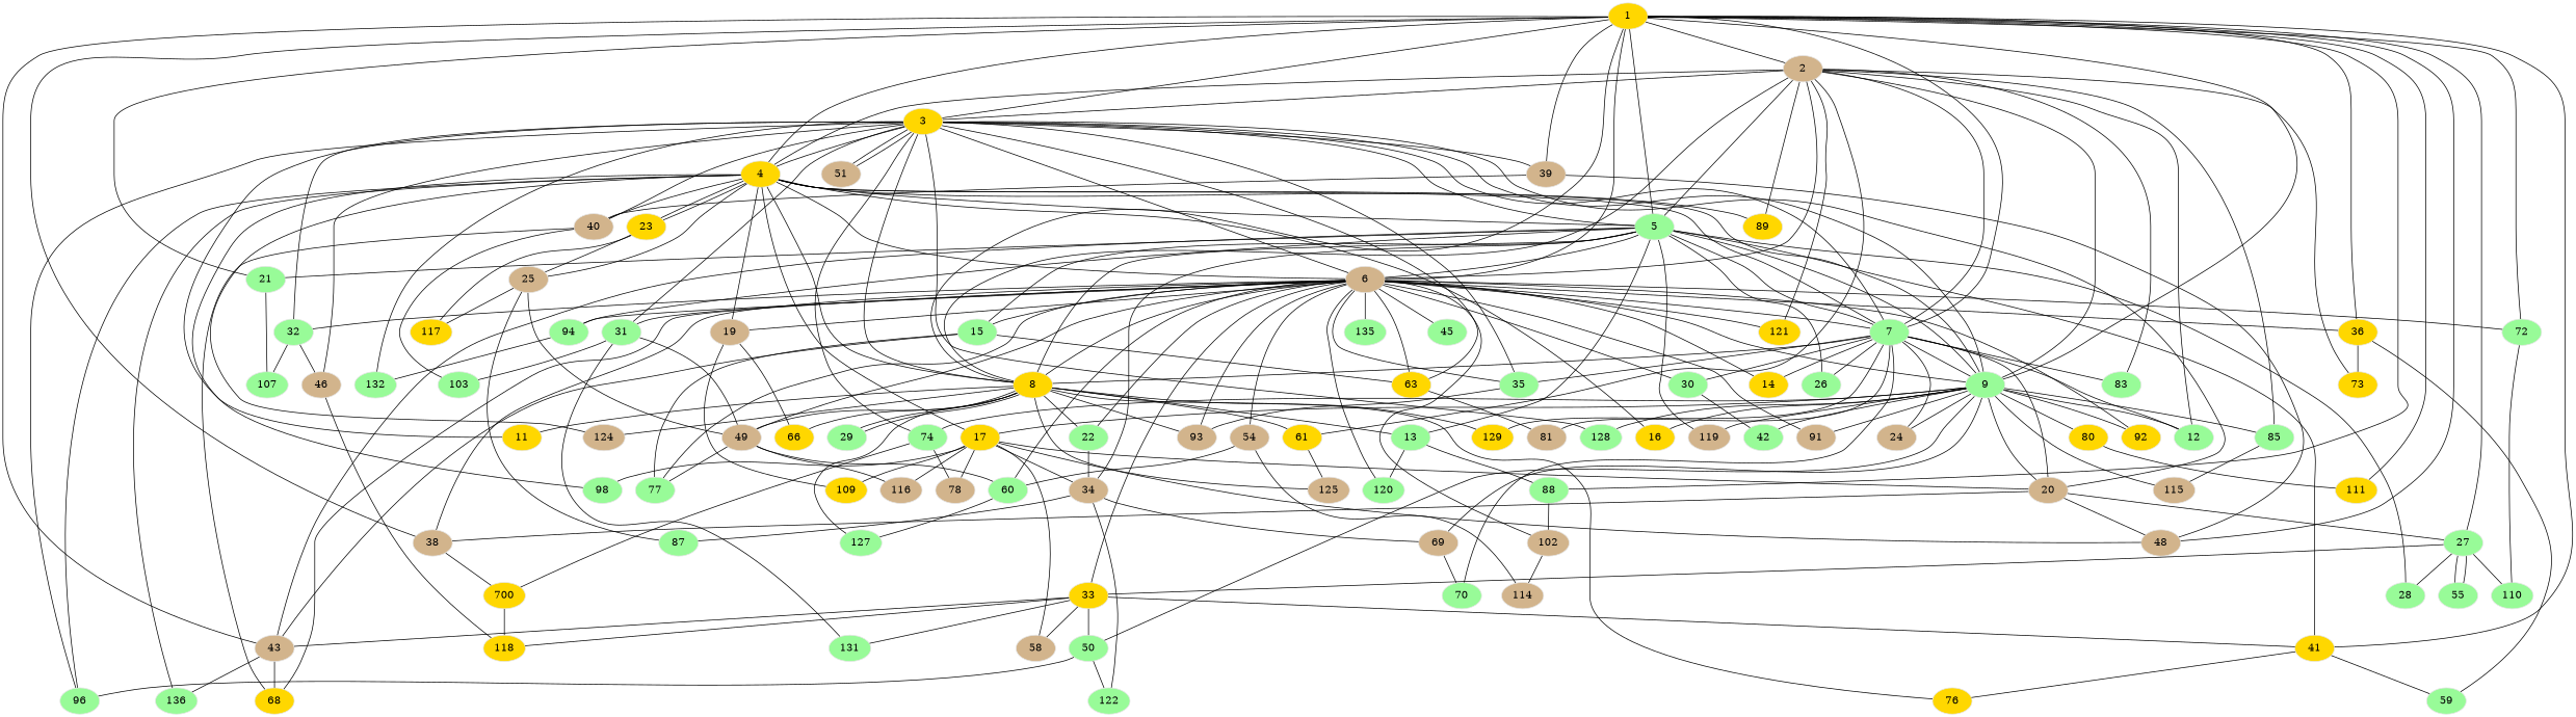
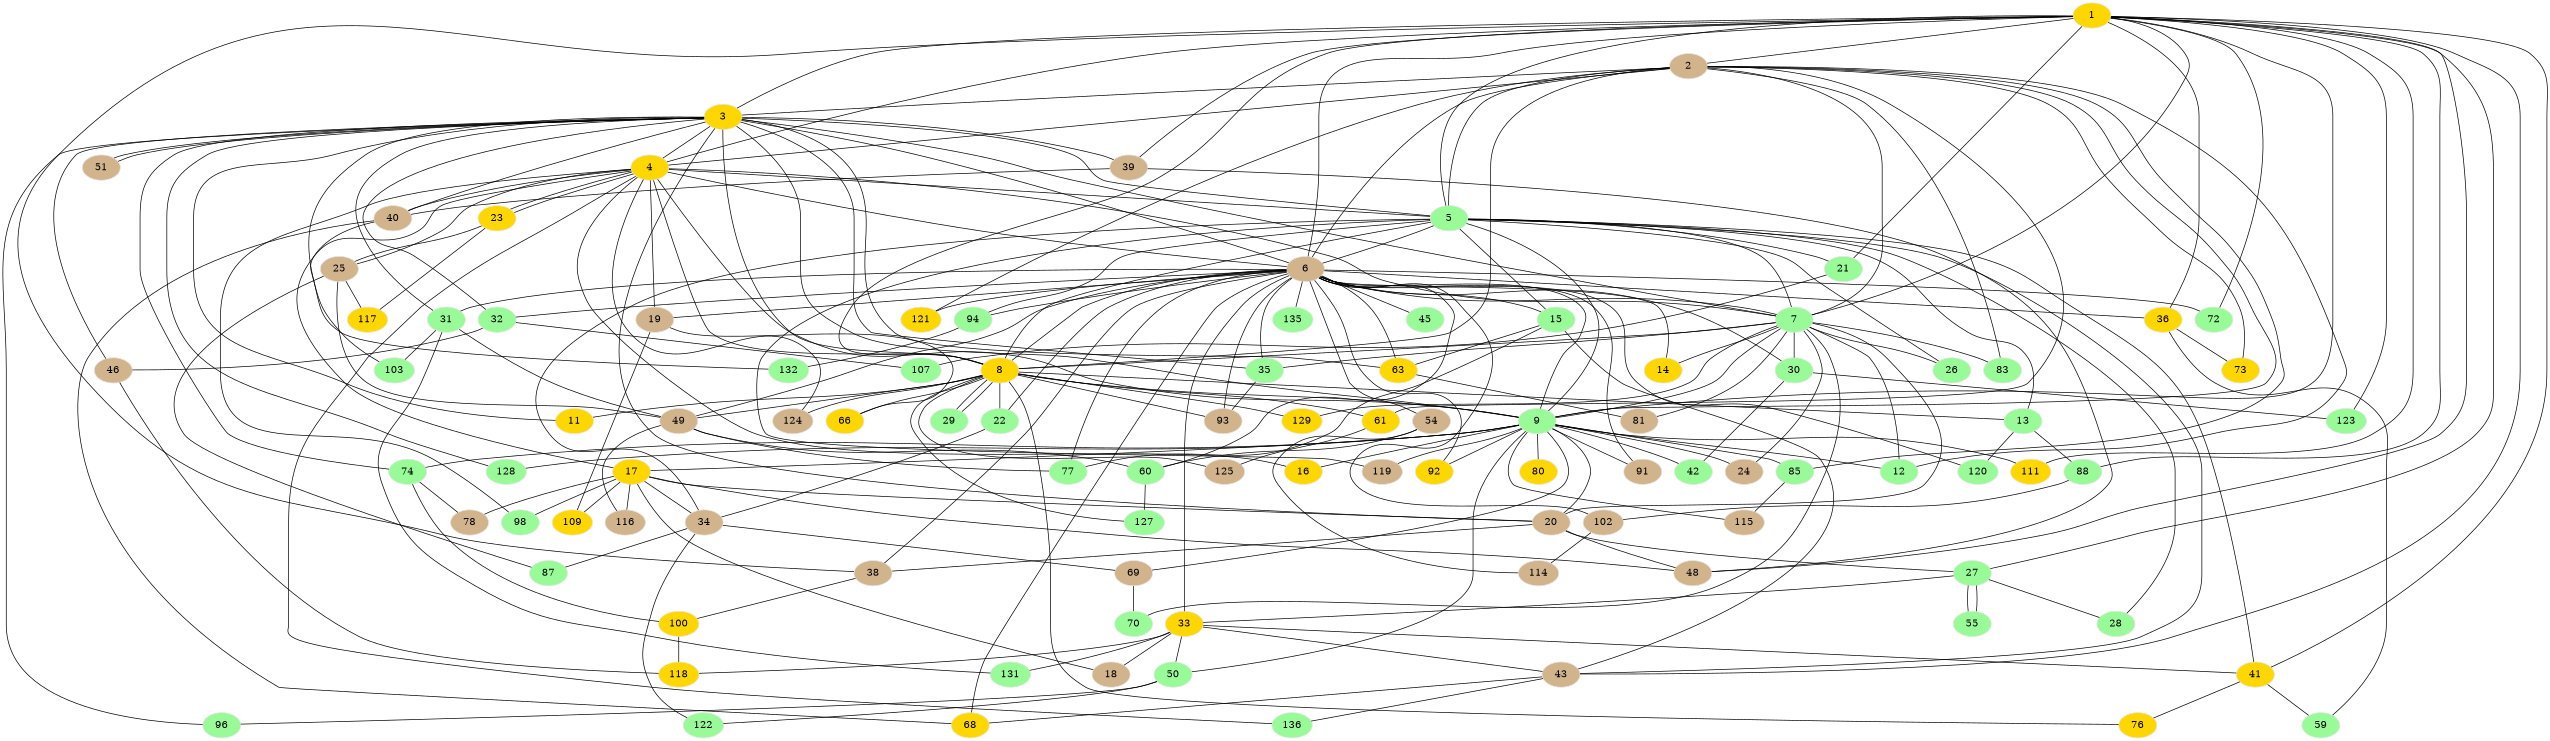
  graph {
    node [color=gray90 fillcolor=palegreen style=filled]
    1 [fillcolor=gold super="+105"]
    2 [fillcolor=tan super="+37"]
    3 [fillcolor=gold super="+47"]
    4 [fillcolor=gold super="+67"]
    5 [super="+101"]
    6 [fillcolor=tan super="+10"]
    7 [super="+108"]
    8 [fillcolor=gold super="+95"]
    9 [super="+65"]
    21
    27 [super="+79"]
    36 [fillcolor=gold super="+134"]
    38 [fillcolor=tan super="+75"]
    39 [fillcolor=tan super="+56"]
    41 [fillcolor=gold super="+44"]
    43 [fillcolor=tan super="+90"]
    48 [fillcolor=tan super="+53"]
    72 [super="+99"]
    88
    111 [fillcolor=gold]
+   123
    12 [super="+104"]
    61 [fillcolor=gold]
    73 [fillcolor=gold]
    83
    85
-   89 [fillcolor=gold]
    121 [fillcolor=gold]
    11 [fillcolor=gold]
    20 [fillcolor=tan super="+62"]
    31
    32
    35 [super="+97"]
    40 [fillcolor=tan super="+82"]
    46 [fillcolor=tan]
    51 [fillcolor=tan]
    63 [fillcolor=gold super="+130"]
    74
    96
    128
    132
    16 [fillcolor=gold]
    17 [fillcolor=gold super="+18"]
    19 [fillcolor=tan]
    23 [fillcolor=gold]
    25 [fillcolor=tan super="+71"]
    98
    124 [fillcolor=tan]
    136
    13
    15 [super="+52"]
    26
    28
    34 [fillcolor=tan super="+86"]
    94
    119 [fillcolor=tan]
    14 [fillcolor=gold]
    22
    30
    33 [fillcolor=gold super="+126"]
    45
    49 [fillcolor=tan super="+64"]
    54 [fillcolor=tan super="+84"]
    60
    68 [fillcolor=gold super="+112"]
    77 [super="+113"]
    91 [fillcolor=tan]
    92 [fillcolor=gold]
    93 [fillcolor=tan super="+133"]
    102 [fillcolor=tan]
    120
    135
    24 [fillcolor=tan]
    70
    81 [fillcolor=tan]
    129 [fillcolor=gold]
    29
    66 [fillcolor=gold]
    76 [fillcolor=gold]
    125 [fillcolor=tan]
    127
    42
    50 [super="+106"]
    69 [fillcolor=tan]
    80 [fillcolor=gold]
    115 [fillcolor=tan]
    107
    55
-   110
    59
-   100 [fillcolor=gold label=700]
+   100 [fillcolor=gold]
    103
    131
    118 [fillcolor=gold]
    78 [fillcolor=tan]
-   58 [fillcolor=tan]
+   58 [fillcolor=tan label=18]
    109 [fillcolor=gold]
    116 [fillcolor=tan]
    117 [fillcolor=gold]
    87
    122
    114 [fillcolor=tan]
    1 -- 2
    1 -- 3
    1 -- 4 [weight=2]
    1 -- 5
    1 -- 6 [weight=3]
    1 -- 7
    1 -- 8
    1 -- 9
    1 -- 21
    1 -- 27
    1 -- 36
    1 -- 38
    1 -- 39
    1 -- 41
    1 -- 43
    1 -- 48
    1 -- 72
    1 -- 88
    1 -- 111
+   1 -- 123
    2 -- 3
    2 -- 4 [weight=2]
    2 -- 5
    2 -- 6 [weight=2]
    2 -- 7
    2 -- 8
    2 -- 9
    2 -- 12
    2 -- 61
    2 -- 73
    2 -- 83
    2 -- 85
-   2 -- 89
    2 -- 121
    3 -- 4
    3 -- 5 [weight=2]
    3 -- 6 [weight=2]
    3 -- 7
    3 -- 8 [weight=2]
    3 -- 9
    3 -- 39
    3 -- 11
    3 -- 20
    3 -- 31
    3 -- 32
    3 -- 35
    3 -- 40
    3 -- 46
    3 -- 51
    3 -- 51
    3 -- 63
    3 -- 74
    3 -- 96
    3 -- 128
    3 -- 132
    4 -- 5
    4 -- 6 [weight=2]
    4 -- 7
    4 -- 8
    4 -- 9
-   4 -- 89
    4 -- 40
-   4 -- 96
    4 -- 16
    4 -- 17 [weight=2]
    4 -- 19
    4 -- 23
    4 -- 23
    4 -- 25
    4 -- 98
    4 -- 124
    4 -- 136
    5 -- 6 [weight=2]
    5 -- 7 [weight=2]
    5 -- 8
    5 -- 9
    5 -- 21
    5 -- 41
    5 -- 43
    5 -- 13
    5 -- 15
    5 -- 26
    5 -- 28
    5 -- 34
    5 -- 94
    5 -- 119
    6 -- 7 [weight=2]
    6 -- 8 [weight=2]
    6 -- 9 [weight=2]
    6 -- 36
    6 -- 38
    6 -- 72 [weight=2]
    6 -- 121
    6 -- 31
    6 -- 32
    6 -- 35
    6 -- 63
    6 -- 19
    6 -- 15
    6 -- 94
    6 -- 14
    6 -- 22
    6 -- 30
    6 -- 33 [weight=2]
    6 -- 45 [weight=2]
    6 -- 49
    6 -- 54
    6 -- 60
    6 -- 68
    6 -- 77
    6 -- 91
    6 -- 92
    6 -- 93
    6 -- 102
    6 -- 120
    6 -- 135 [weight=2]
    7 -- 8
    7 -- 9
    7 -- 12
    7 -- 83
    7 -- 20
    7 -- 35
    7 -- 26
    7 -- 14
    7 -- 30
    7 -- 24
    7 -- 70
    7 -- 81
    7 -- 129
+   8 -- 9
    8 -- 61
    8 -- 11
    8 -- 124
    8 -- 13
    8 -- 22
    8 -- 49
    8 -- 93
    8 -- 129
    8 -- 29
    8 -- 29
    8 -- 66
    8 -- 76
    8 -- 125
    8 -- 127
-   80 -- 111
+   9 -- 111
    9 -- 12
    9 -- 85
    9 -- 20
    9 -- 74
    9 -- 128
    9 -- 16
    9 -- 17
    9 -- 119
    9 -- 91
    9 -- 92
    9 -- 24
    9 -- 42
    9 -- 50
    9 -- 69
    9 -- 80
    9 -- 115
    21 -- 107
    27 -- 28
    27 -- 33
    27 -- 55
    27 -- 55
-   27 -- 110
    36 -- 73
    36 -- 59
    38 -- 100
    39 -- 48
    39 -- 40
    41 -- 76
    41 -- 59
    43 -- 136
    43 -- 68
-   72 -- 110
    88 -- 102
    61 -- 125
    85 -- 115
    20 -- 27
    20 -- 38
    20 -- 48
    31 -- 49
    31 -- 103
    31 -- 131
    32 -- 46
    32 -- 107
    35 -- 93
    40 -- 68
    40 -- 103
    46 -- 118
    63 -- 81
    74 -- 100
    74 -- 78
    17 -- 48
    17 -- 20
    17 -- 98
    17 -- 34
    17 -- 78
    17 -- 58
    17 -- 109
    17 -- 116
    19 -- 66
    19 -- 109
    23 -- 25
    23 -- 117
    25 -- 49
    25 -- 117
    25 -- 87
    13 -- 88
    13 -- 120
    15 -- 43
    15 -- 63
    15 -- 77
    34 -- 69
    34 -- 87
    34 -- 122
    94 -- 132
    22 -- 34
+   30 -- 123
    30 -- 42
    33 -- 41
    33 -- 43
    33 -- 50
    33 -- 131
    33 -- 118
    33 -- 58
    49 -- 60
    49 -- 77
    49 -- 116
    54 -- 60
    54 -- 114
    60 -- 127
    102 -- 114
    50 -- 96
    50 -- 122
    69 -- 70
    100 -- 118
  }
